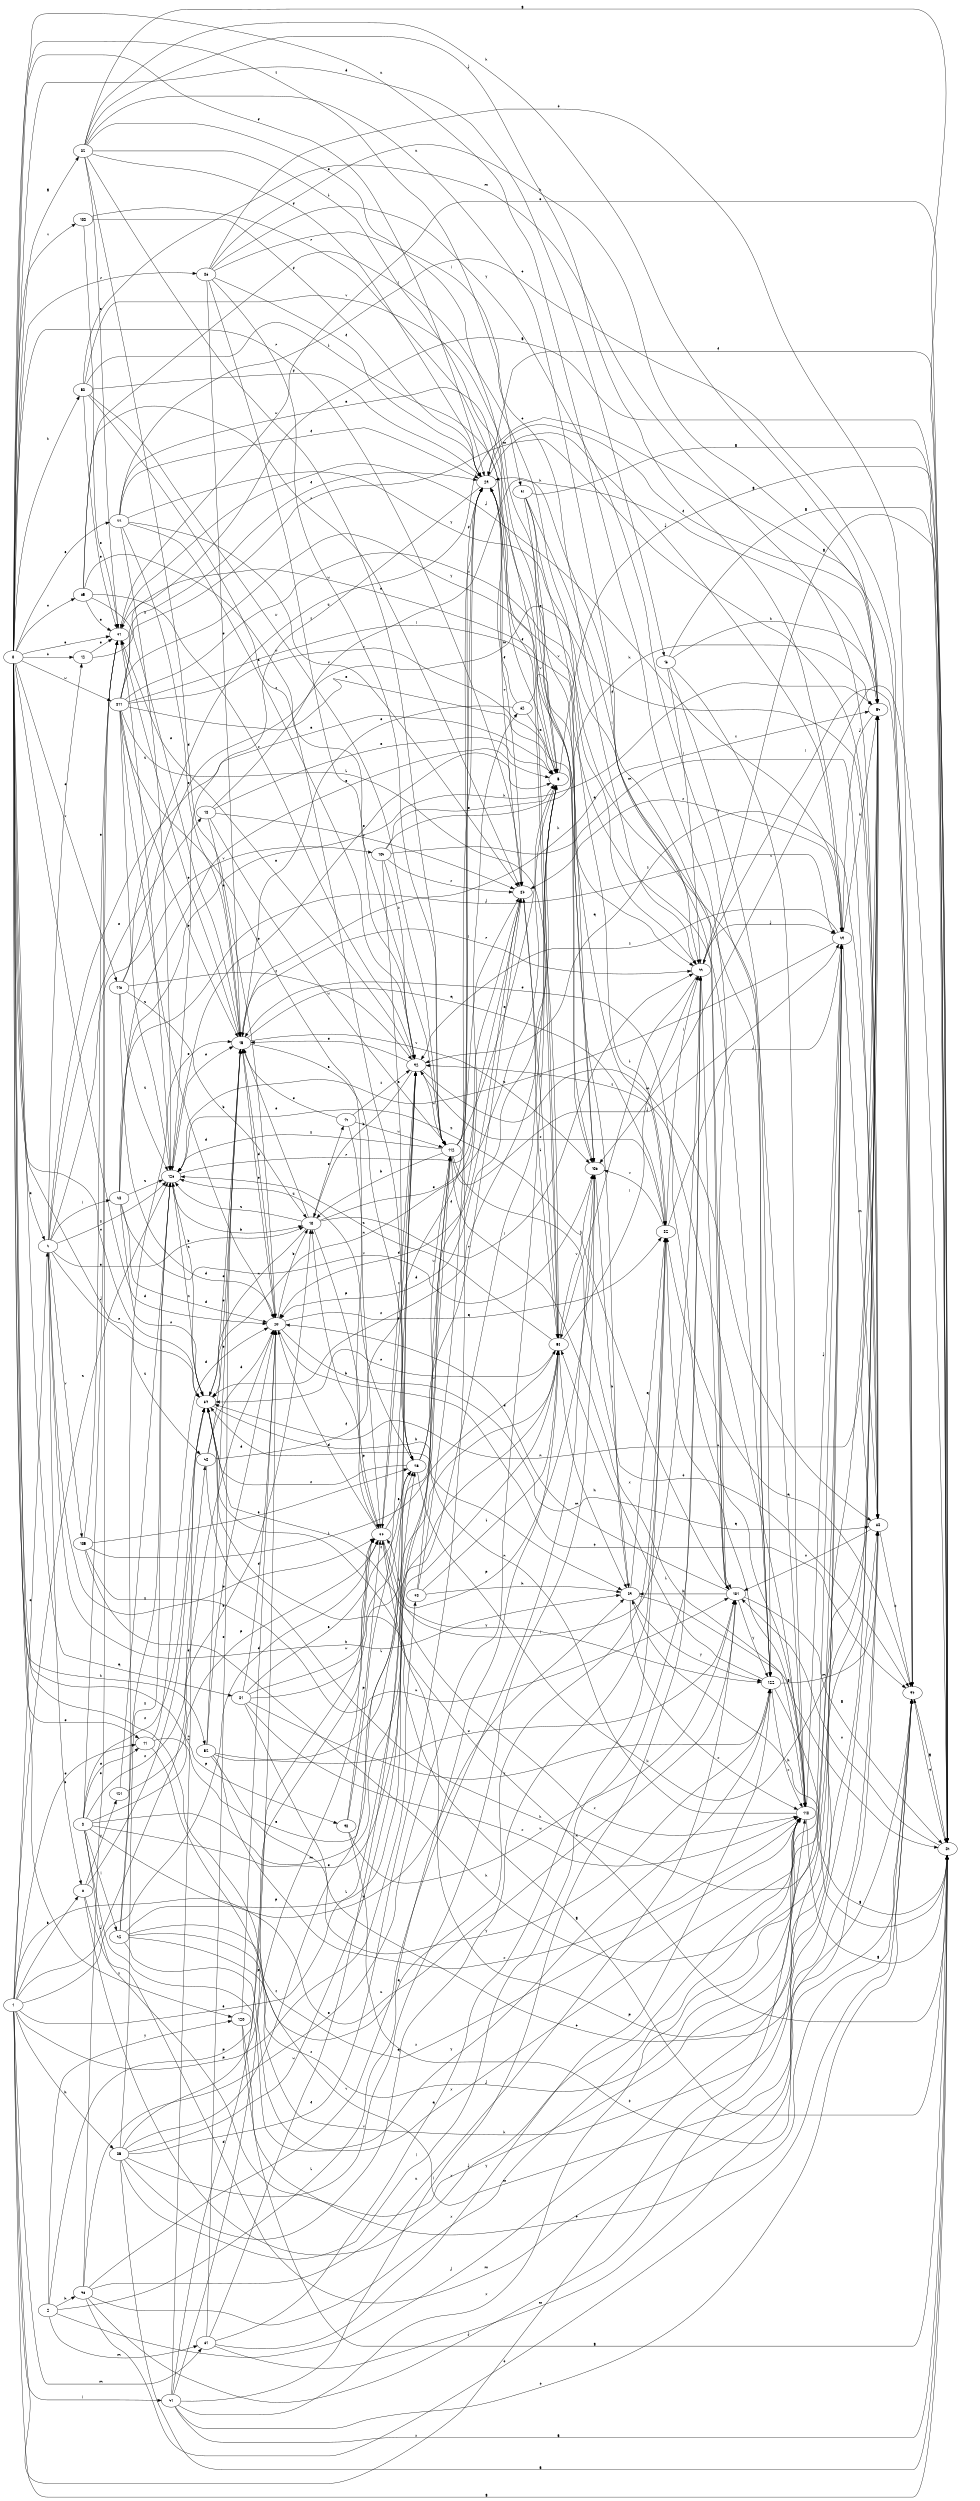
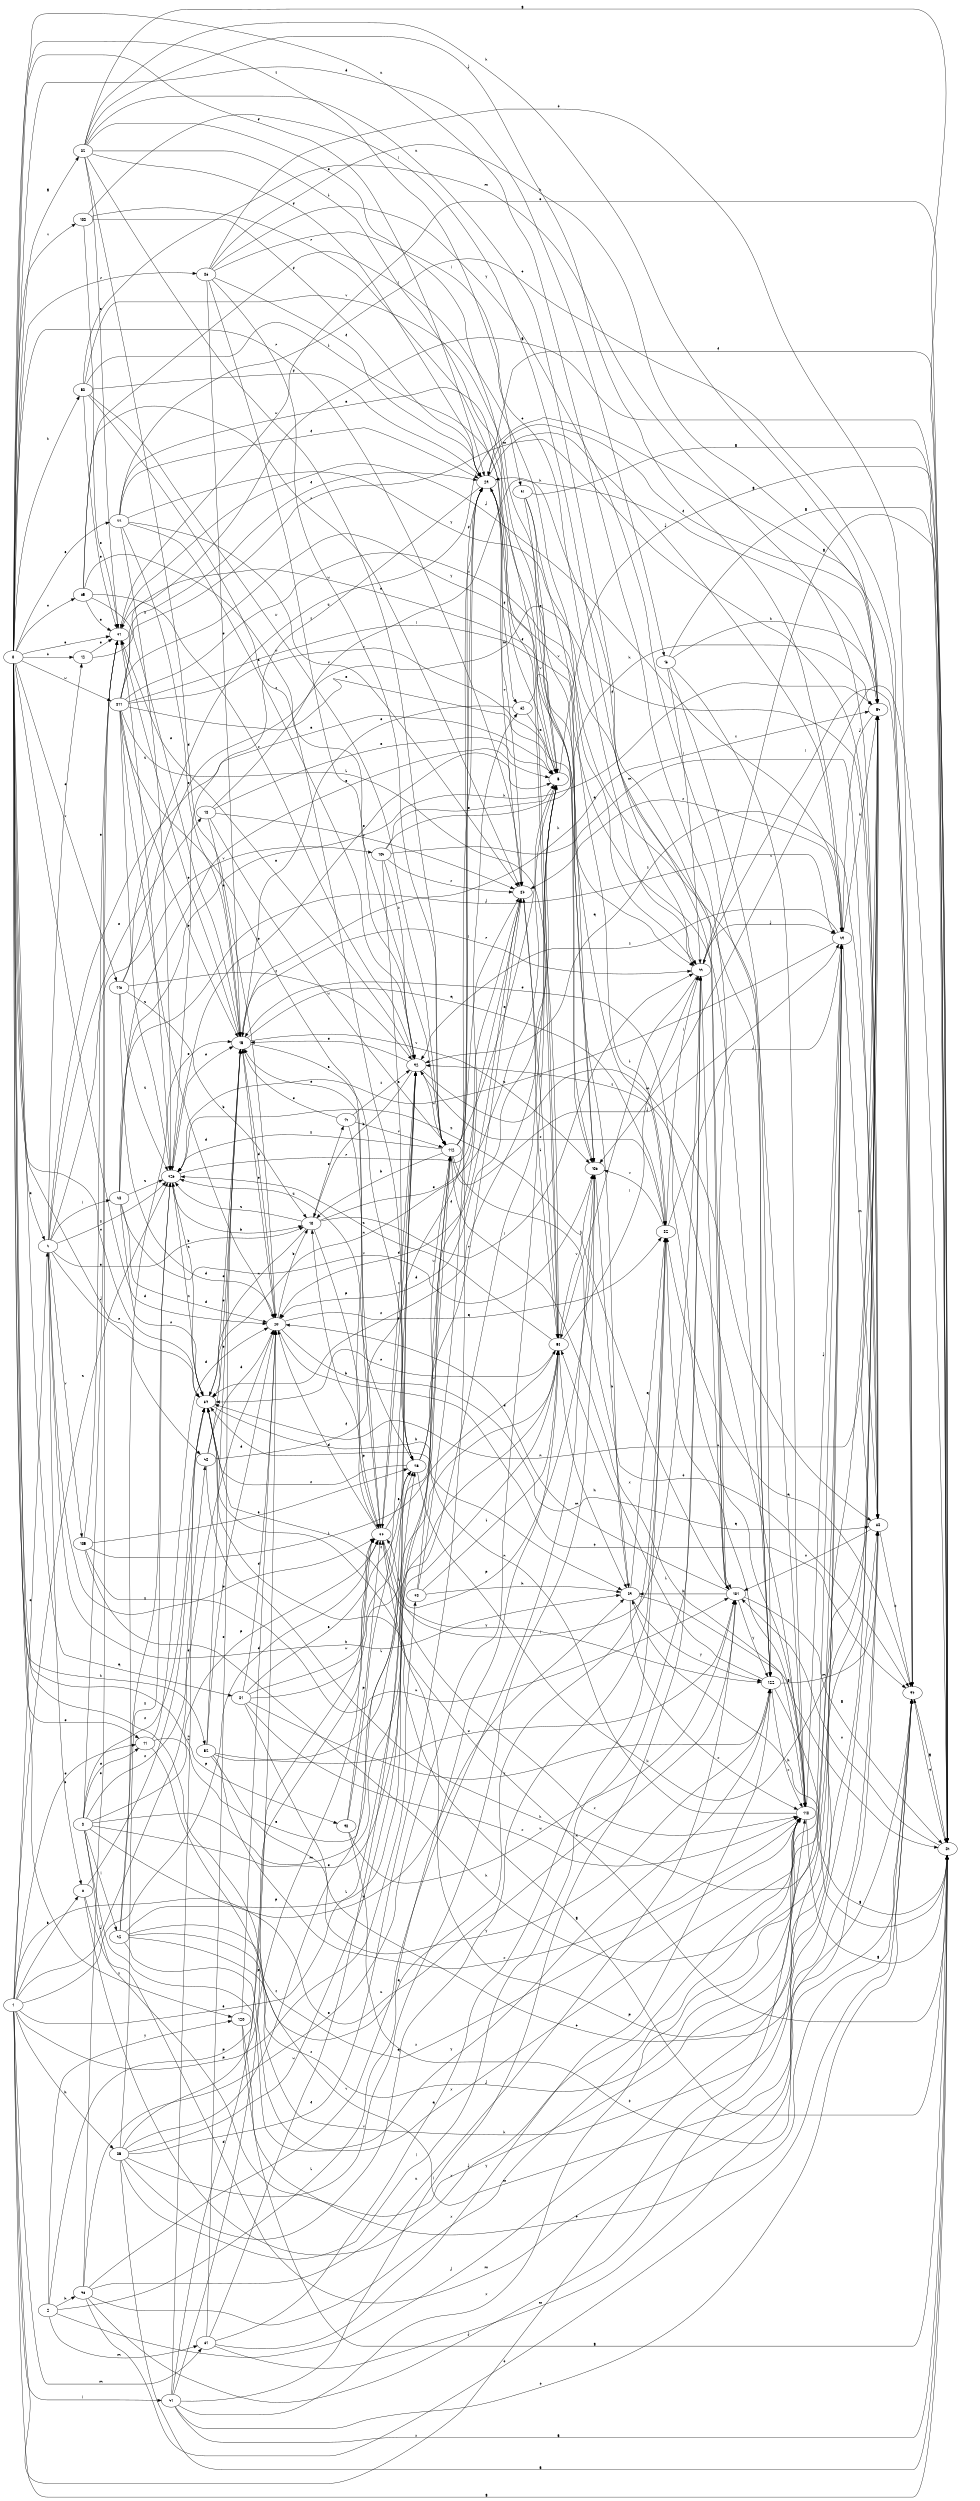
  strict digraph {
    fontname="Patrick Hand"
    rankdir=LR
    node [fontname="Patrick Hand"]
    edge [fontname="Patrick Hand"]
    0
    4
    11
    12
    16
    20
    22
    29
    32
    48
    52
    53
    65
    67
    n15 [label=71]
    81
    86
    87
    91
    98
    101
    103
    n23 [label=311]
    116
    118
    120
    6
    77
-   126
+   126 [label=726]
    5
    39
    10
    13
    43
    104
    105
    25
    63
    34
    44
    54
    122
    15
    82
    97
    92
    49
    106
    58
    112
    1
    35
    41
    61
    73
-   121
    2
    n58 [label=76]
    3
    42
    62
    14
    0 -> 4 [label=a]
    0 -> 11 [label=c]
    0 -> 12 [label=t]
    0 -> 16 [label=d]
    0 -> 20 [label=d]
    0 -> 22 [label=e]
    0 -> 29 [label=f]
    0 -> 32 [label=g]
    0 -> 48 [label=j]
    0 -> 52 [label=k]
    0 -> 53 [label=k]
    0 -> 65 [label=n]
    0 -> 67 [label=n]
    0 -> n15 [label=o]
    0 -> 81 [label=q]
    0 -> 86 [label=r]
    0 -> 87 [label=r]
    0 -> 91 [label=s]
    0 -> 98 [label=u]
    0 -> 101 [label=u]
    0 -> 103 [label=v]
    0 -> n23 [label=w]
    0 -> 116 [label=x]
    0 -> 118 [label=x]
    0 -> 120 [label=y]
    4 -> 12 [label=c]
    4 -> 67 [label=n]
    4 -> 6 [label=b]
    4 -> 77 [label=p]
    4 -> 126 [label=z]
    4 -> 5 [label=a]
    4 -> 39 [label=h]
    4 -> 10 [label=b]
    4 -> 13 [label=c]
    4 -> 43 [label=i]
    4 -> 104 [label=v]
    4 -> 105 [label=v]
    11 -> 20 [label=d]
    11 -> 25 [label=e]
    11 -> 63 [label=m]
    12 -> n15 [label=o]
    12 -> 34 [label=g]
    16 -> 118 [label=x]
    16 -> 34 [label=g]
    16 -> 44 [label=i]
    16 -> 54 [label=k]
    16 -> 122 [label=y]
    20 -> 10 [label=b]
    20 -> 63 [label=m]
    20 -> 15 [label=c]
    20 -> 82 [label=q]
    20 -> 97 [label=t]
    22 -> 29 [label=f]
    22 -> 87 [label=r]
    22 -> 126 [label=z]
    22 -> 5 [label=a]
    22 -> 122 [label=y]
    22 -> 15 [label=c]
    22 -> 97 [label=t]
    22 -> 92 [label=s]
    29 -> 87 [label=r]
    29 -> 126 [label=z]
    29 -> 49 [label=j]
    29 -> 106 [label=v]
    32 -> 20 [label=d]
    32 -> 29 [label=f]
    32 -> n15 [label=o]
    32 -> 101 [label=u]
    32 -> 5 [label=a]
    32 -> 34 [label=g]
    32 -> 54 [label=k]
    32 -> 49 [label=j]
    32 -> 58 [label=l]
    32 -> 112 [label=w]
    48 -> 20 [label=d]
    48 -> 29 [label=f]
    48 -> 54 [label=k]
    48 -> 15 [label=c]
    52 -> 20 [label=d]
    52 -> 101 [label=u]
    52 -> 118 [label=x]
    52 -> 122 [label=y]
    52 -> 15 [label=c]
    52 -> 58 [label=l]
    53 -> 29 [label=f]
    53 -> n15 [label=o]
    53 -> 25 [label=e]
    53 -> 63 [label=m]
    53 -> 106 [label=v]
    53 -> 58 [label=l]
    53 -> 112 [label=w]
    65 -> n15 [label=o]
    65 -> 87 [label=r]
    65 -> 44 [label=i]
    65 -> 15 [label=c]
    65 -> 92 [label=s]
    65 -> 112 [label=w]
    67 -> 126 [label=z]
    67 -> 39 [label=h]
    67 -> 34 [label=g]
    67 -> 122 [label=y]
    67 -> 15 [label=c]
    n15 -> 126 [label=z]
    n15 -> 49 [label=j]
    81 -> 20 [label=d]
    81 -> 118 [label=x]
    81 -> 25 [label=e]
    81 -> 122 [label=y]
    81 -> 97 [label=t]
    81 -> 58 [label=l]
    81 -> 112 [label=w]
    86 -> 29 [label=f]
    86 -> 44 [label=i]
    86 -> 54 [label=k]
    86 -> 122 [label=y]
    86 -> 15 [label=c]
    86 -> 97 [label=t]
    86 -> 92 [label=s]
    86 -> 112 [label=w]
    87 -> 20 [label=d]
    87 -> 67 [label=n]
    87 -> 58 [label=l]
    91 -> 5 [label=a]
    91 -> 34 [label=g]
-   91 -> 44 [label=i]
+   103 -> 44 [label=i]
    91 -> 82 [label=q]
    91 -> 106 [label=v]
    98 -> 101 [label=u]
    98 -> 77 [label=p]
    98 -> 97 [label=t]
    98 -> 92 [label=s]
    101 -> 20 [label=d]
    101 -> 29 [label=f]
    101 -> 126 [label=z]
    101 -> 39 [label=h]
    101 -> 34 [label=g]
    101 -> 122 [label=y]
    103 -> 29 [label=f]
    103 -> n15 [label=o]
    103 -> 87 [label=r]
    n23 -> 20 [label=d]
    n23 -> 29 [label=f]
    n23 -> 118 [label=x]
    n23 -> 77 [label=p]
    n23 -> 126 [label=z]
    n23 -> 5 [label=a]
    n23 -> 63 [label=m]
    n23 -> 44 [label=i]
    n23 -> 122 [label=y]
    n23 -> 15 [label=c]
    n23 -> 106 [label=v]
    n23 -> 58 [label=l]
    116 -> 20 [label=d]
    116 -> 126 [label=z]
    116 -> 10 [label=b]
    116 -> 63 [label=m]
    116 -> 97 [label=t]
    116 -> 92 [label=s]
    118 -> 67 [label=n]
    118 -> 34 [label=g]
    118 -> 15 [label=c]
    118 -> 82 [label=q]
    118 -> 92 [label=s]
    118 -> 49 [label=j]
    120 -> 20 [label=d]
    120 -> 34 [label=g]
    120 -> 97 [label=t]
    6 -> 67 [label=n]
    6 -> 118 [label=x]
    6 -> 49 [label=j]
-   6 -> 121 [label=y]
    77 -> 20 [label=d]
    77 -> 118 [label=x]
    77 -> 10 [label=b]
    77 -> 25 [label=e]
    77 -> 44 [label=i]
    77 -> 92 [label=s]
    126 -> 67 [label=n]
    126 -> 87 [label=r]
    126 -> 5 [label=a]
    126 -> 10 [label=b]
    126 -> 15 [label=c]
    5 -> 20 [label=d]
    5 -> 29 [label=f]
    5 -> 67 [label=n]
    5 -> 34 [label=g]
    39 -> n15 [label=o]
    39 -> 118 [label=x]
    39 -> 34 [label=g]
    39 -> 122 [label=y]
    39 -> 82 [label=q]
    10 -> 67 [label=n]
    10 -> 77 [label=p]
    10 -> 126 [label=z]
    10 -> 5 [label=a]
    10 -> 44 [label=i]
-   10 -> 15 [label=c]
+   77 -> 15 [label=c]
    10 -> 14 [label=c]
    13 -> 87 [label=r]
    13 -> 5 [label=a]
    13 -> 54 [label=k]
    13 -> 15 [label=c]
    13 -> 112 [label=w]
    43 -> 20 [label=d]
    43 -> 67 [label=n]
    43 -> 126 [label=z]
    43 -> 5 [label=a]
    43 -> 54 [label=k]
    43 -> 49 [label=j]
    43 -> 106 [label=v]
    104 -> 87 [label=r]
    104 -> 5 [label=a]
    104 -> 25 [label=e]
    104 -> 63 [label=m]
    104 -> 54 [label=k]
    104 -> 92 [label=s]
    105 -> n15 [label=o]
    105 -> 101 [label=u]
    105 -> 25 [label=e]
    105 -> 54 [label=k]
    105 -> 58 [label=l]
    25 -> 67 [label=n]
    25 -> 87 [label=r]
    25 -> 126 [label=z]
    25 -> 54 [label=k]
    25 -> 112 [label=w]
    63 -> 101 [label=u]
    63 -> 97 [label=t]
    63 -> 92 [label=s]
    34 -> 29 [label=f]
    34 -> 67 [label=n]
    34 -> n15 [label=o]
    34 -> 101 [label=u]
    34 -> 39 [label=h]
    34 -> 97 [label=t]
    34 -> 106 [label=v]
    44 -> 101 [label=u]
    44 -> 34 [label=g]
    44 -> 49 [label=j]
    44 -> 58 [label=l]
    54 -> 29 [label=f]
    54 -> 67 [label=n]
    54 -> 77 [label=p]
    54 -> 49 [label=j]
    122 -> 118 [label=x]
    122 -> 63 [label=m]
    122 -> 34 [label=g]
    122 -> 58 [label=l]
    15 -> 20 [label=d]
    15 -> n15 [label=o]
    15 -> 25 [label=e]
    15 -> 44 [label=i]
    15 -> 54 [label=k]
    15 -> 82 [label=q]
    15 -> 106 [label=v]
    82 -> 44 [label=i]
    82 -> 92 [label=s]
    82 -> 49 [label=j]
    82 -> 106 [label=v]
    97 -> 34 [label=g]
    97 -> 44 [label=i]
    97 -> 82 [label=q]
    92 -> n15 [label=o]
    92 -> 77 [label=p]
    92 -> 10 [label=b]
    92 -> 63 [label=m]
    92 -> 15 [label=c]
    92 -> 112 [label=w]
    49 -> 87 [label=r]
    49 -> 126 [label=z]
    49 -> 63 [label=m]
    49 -> 54 [label=k]
    49 -> 92 [label=s]
    106 -> 77 [label=p]
    106 -> 39 [label=h]
    58 -> 67 [label=n]
    58 -> 87 [label=r]
    58 -> 126 [label=z]
    58 -> 39 [label=h]
    58 -> 44 [label=i]
    58 -> 106 [label=v]
    112 -> 29 [label=f]
    112 -> 87 [label=r]
    112 -> 118 [label=x]
    112 -> 126 [label=z]
    112 -> 5 [label=a]
    112 -> 10 [label=b]
    112 -> 97 [label=t]
    112 -> 49 [label=j]
    1 -> 4 [label=a]
    1 -> 11 [label=c]
    1 -> 48 [label=j]
    1 -> 101 [label=u]
    1 -> 118 [label=x]
    1 -> 6 [label=b]
    1 -> 77 [label=p]
    1 -> 126 [label=z]
    1 -> 25 [label=e]
    1 -> 34 [label=g]
    1 -> 35 [label=h]
    1 -> 41 [label=i]
    1 -> 61 [label=m]
    1 -> 73 [label=p]
    35 -> 29 [label=f]
    35 -> 77 [label=p]
    35 -> 126 [label=z]
    35 -> 34 [label=g]
    35 -> 44 [label=i]
    35 -> 82 [label=q]
    35 -> 92 [label=s]
    35 -> 106 [label=v]
    35 -> 112 [label=w]
    41 -> 20 [label=d]
    41 -> 67 [label=n]
    41 -> 118 [label=x]
    41 -> 77 [label=p]
    41 -> 34 [label=g]
    41 -> 44 [label=i]
    41 -> 97 [label=t]
    61 -> 63 [label=m]
    61 -> 122 [label=y]
    61 -> 15 [label=c]
    61 -> 82 [label=q]
    61 -> 92 [label=s]
    73 -> 29 [label=f]
    73 -> 39 [label=h]
    73 -> 58 [label=l]
    73 -> 112 [label=w]
-   121 -> 126 [label=z]
-   121 -> 10 [label=b]
    2 -> 120 [label=y]
    2 -> 77 [label=p]
    2 -> 49 [label=j]
    2 -> 58 [label=l]
    2 -> 61 [label=m]
    2 -> n58 [label=h]
    n58 -> n15 [label=o]
    n58 -> 101 [label=u]
    n58 -> 118 [label=x]
    n58 -> 5 [label=a]
    n58 -> 97 [label=t]
    n58 -> 49 [label=j]
    n58 -> 106 [label=v]
    3 -> 11 [label=c]
    3 -> 20 [label=d]
    3 -> 67 [label=n]
    3 -> n15 [label=o]
    3 -> 118 [label=x]
    3 -> 77 [label=p]
    3 -> 5 [label=a]
    3 -> 39 [label=h]
    3 -> 63 [label=m]
    3 -> 42 [label=i]
    3 -> 62 [label=m]
    42 -> 126 [label=z]
    42 -> 54 [label=k]
    42 -> 122 [label=y]
    42 -> 15 [label=c]
    42 -> 82 [label=q]
    42 -> 49 [label=j]
    42 -> 58 [label=l]
-   62 -> 29 [label=f]
+   29 -> 62 [label=f]
    62 -> 5 [label=a]
    62 -> 15 [label=c]
    62 -> 82 [label=q]
    14 -> 77 [label=p]
    14 -> 15 [label=c]
    14 -> 92 [label=s]
-   14 -> 112 [label=w]
+   14 -> 112 [label=r]
  }
